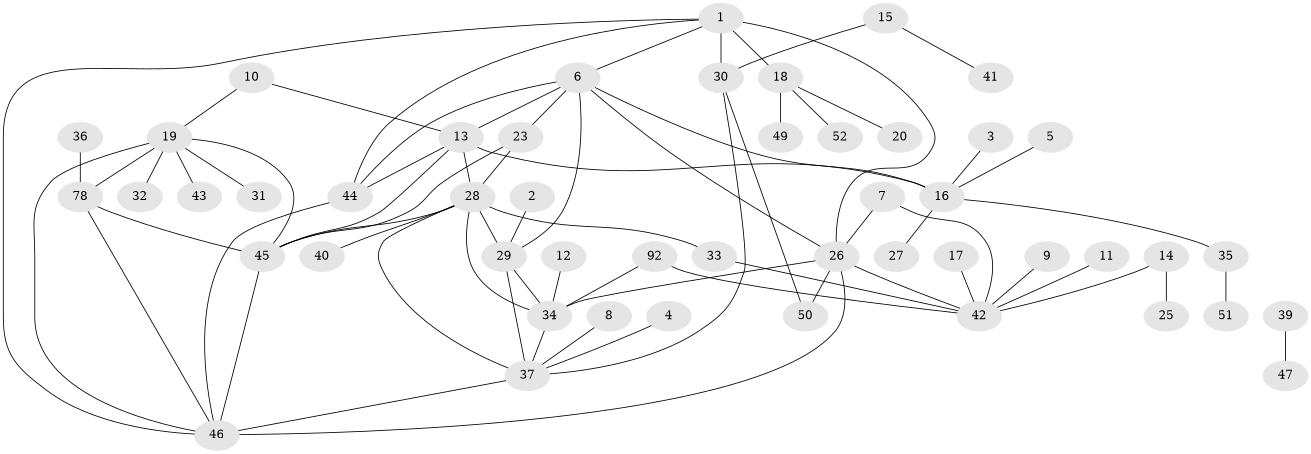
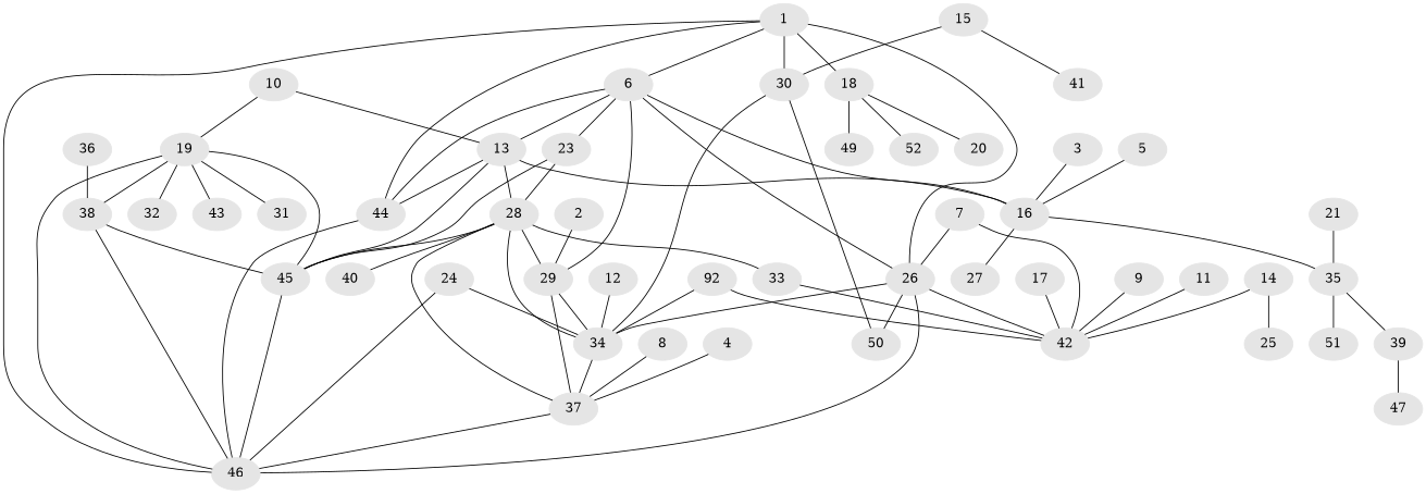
  graph {
    node [color=gray90 style=filled]
    edge [weight=1.0]
    1
    6
    18
    26
    30
    44
    46
    29
    16
    13
    23
    20
    49
    52
    42
    34
    50
    2
    37
    3
    27
    35
    4
    5
    28
    45
    7
    8
    9
    10
    19
    31
    32
-   38 [label=78]
+   38
    43
    11
    12
    33
    40
    14
    25
    15
    41
    39
    51
    17
+   21
    n48 [label=92]
+   24
    47
    36
    1 -- 6
    1 -- 18 [weight=3.0]
    1 -- 26
    1 -- 30 [weight=3.0]
    1 -- 44
    1 -- 46
    6 -- 26
    6 -- 44
    6 -- 29
    6 -- 16 [weight=3.0]
    6 -- 13 [weight=3.0]
    6 -- 23
    18 -- 20
    18 -- 49
    18 -- 52
    26 -- 46
    26 -- 42 [weight=2.0]
    26 -- 34
    26 -- 50
-   30 -- 37
+   30 -- 34
    30 -- 50
    44 -- 46
    29 -- 34 [weight=2.0]
    29 -- 37 [weight=2.0]
    16 -- 27
    16 -- 35
    13 -- 44
    13 -- 16
    13 -- 28
    13 -- 45 [weight=2.0]
    23 -- 28
    23 -- 45
    34 -- 37
    2 -- 29
    37 -- 46
    3 -- 16
+   35 -- 39
    35 -- 51
    4 -- 37
    5 -- 16
    28 -- 29 [weight=2.0]
    28 -- 34
    28 -- 37
    28 -- 45
    28 -- 33
    28 -- 40
    45 -- 46
    7 -- 26 [weight=4.0]
    7 -- 42 [weight=2.0]
    8 -- 37
    9 -- 42
    10 -- 13
    10 -- 19
    19 -- 46 [weight=2.0]
    19 -- 45 [weight=2.0]
    19 -- 31
    19 -- 32
    19 -- 38 [weight=2.0]
    19 -- 43
    38 -- 46
    38 -- 45
    11 -- 42
    12 -- 34
    33 -- 42
    14 -- 42
    14 -- 25
    15 -- 30
    15 -- 41
    39 -- 47
    17 -- 42
+   21 -- 35
    n48 -- 42
    n48 -- 34
+   24 -- 46
+   24 -- 34
    36 -- 38
  }
